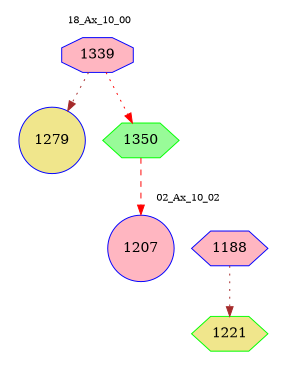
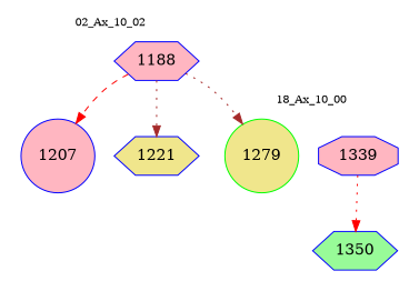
  digraph {
    fontname="DejaVu Serif"
    node [color=blue fillcolor=lightpink fontname="DejaVu Serif" shape=hexagon style=filled]
    edge [arrowhead=normal color=brown fontname="DejaVu Serif" style=dotted]
    n1 [label=1339 shape=octagon]
-   n2 [fillcolor=khaki label=1279 shape=circle]
-   n3 [color=green fillcolor=palegreen label=1350]
+   n2 [color=green fillcolor=khaki label=1279 shape=circle]
+   n3 [fillcolor=palegreen label=1350]
    n4 [label=1188]
    n5 [label=1207 shape=circle]
-   n6 [color=green fillcolor=khaki label=1221]
+   n6 [fillcolor=khaki label=1221]
    subgraph cluster_1 {
      color=white
      fontsize=10
      label="18_Ax_10_00"
      n1
      n2
      n3
    }
    subgraph cluster_2 {
      color=white
      fontsize=10
      label="02_Ax_10_02"
      n4
      n5
      n6
    }
-   n1 -> n2
+   n4 -> n2
    n1 -> n3 [color=red]
-   n3 -> n5 [color=red style=dashed]
+   n4 -> n5 [color=red style=dashed]
    n4 -> n6
  }
